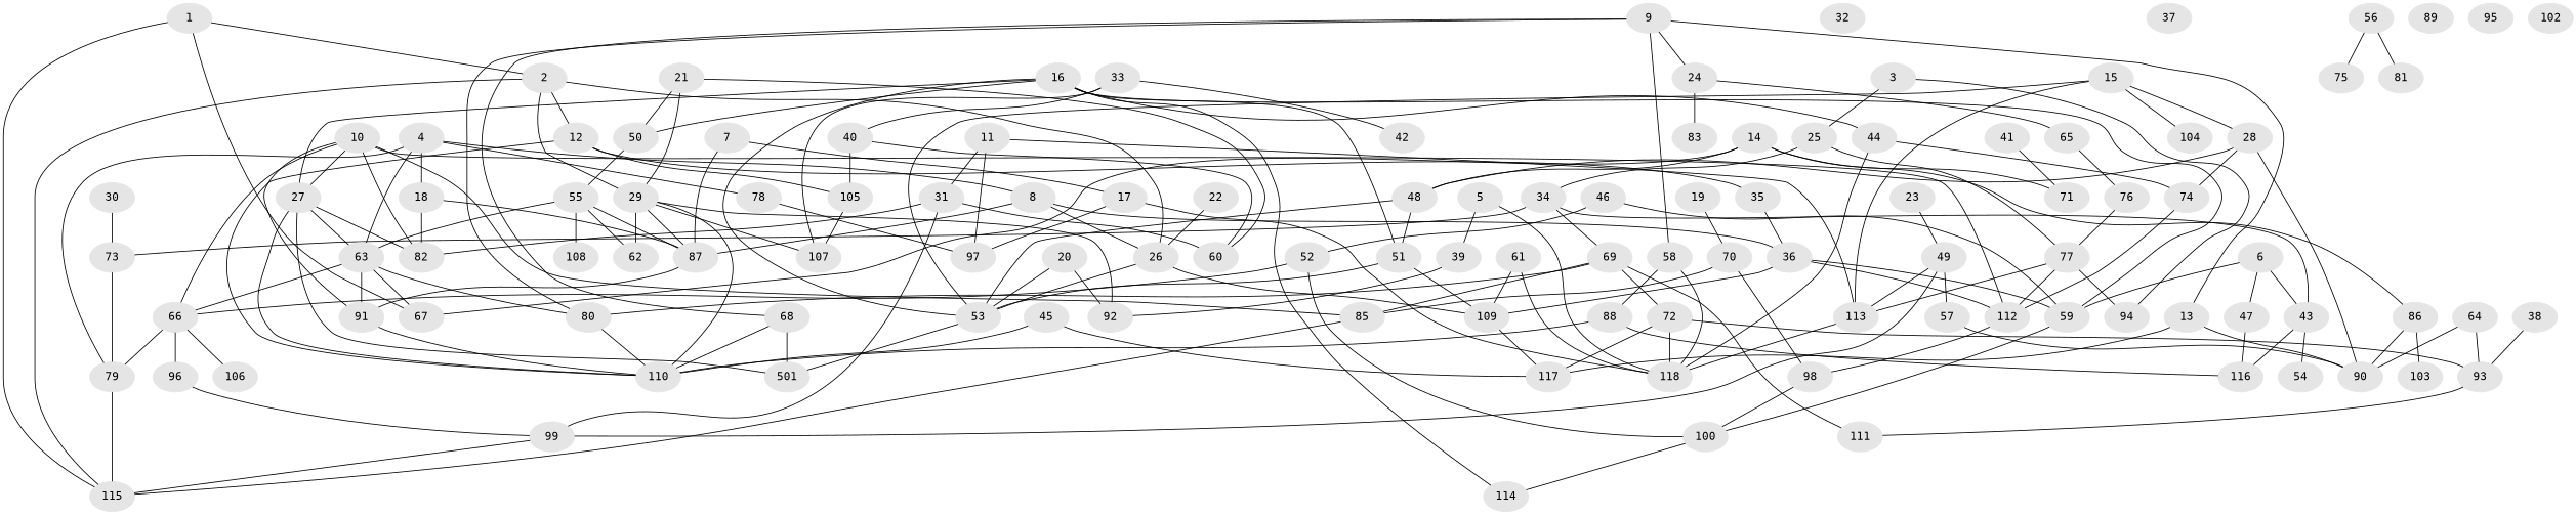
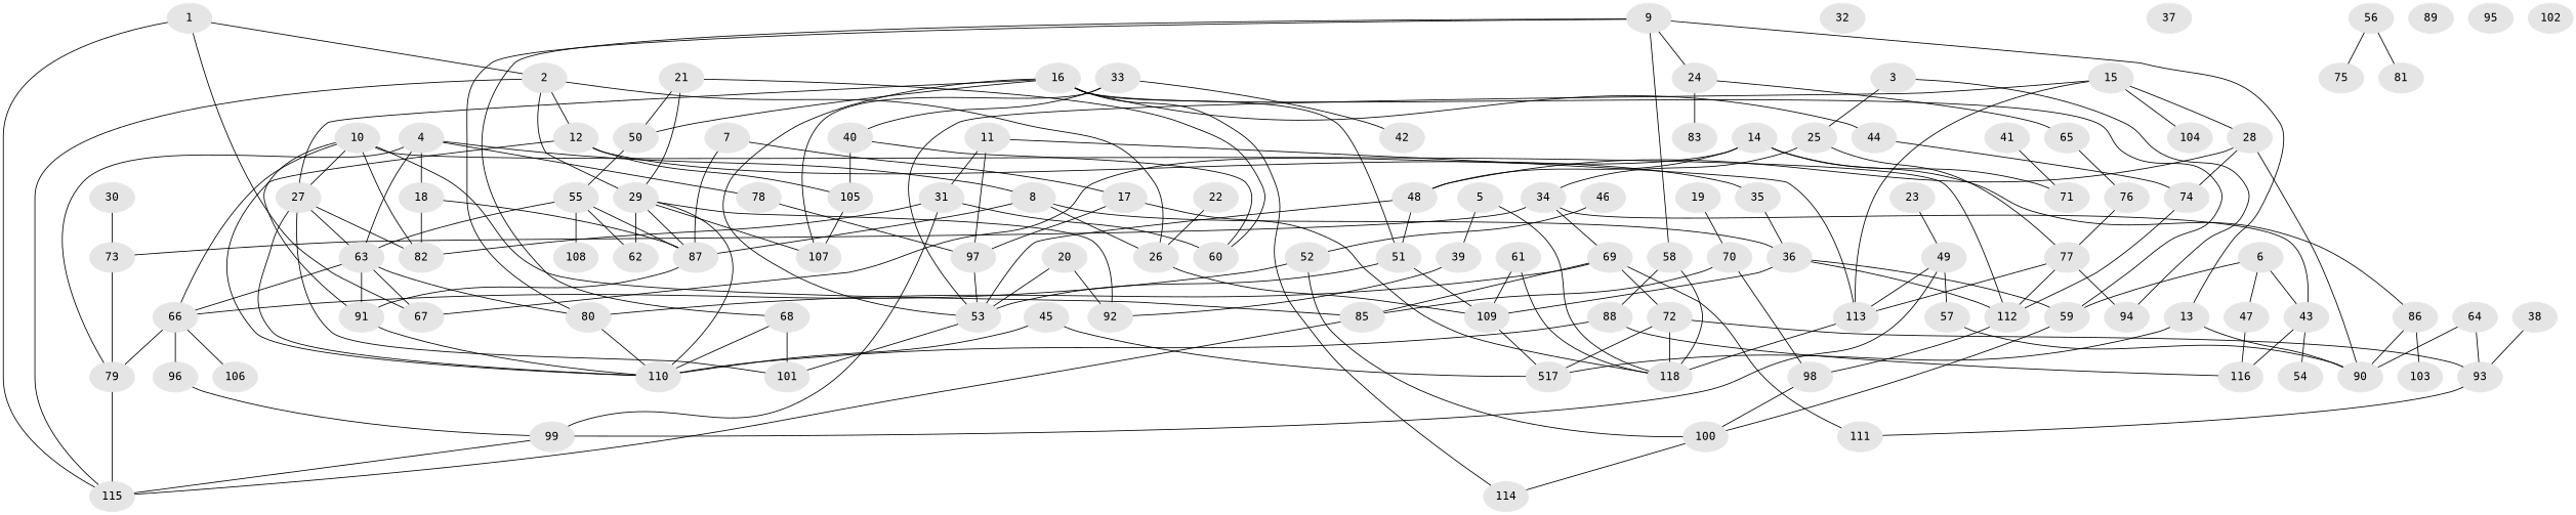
  graph {
    fontname="DejaVu Sans Mono"
    node [color=gray90 fontname="DejaVu Sans Mono" style=filled]
    edge [fontname="DejaVu Sans Mono"]
    1
    2
    67
    115
    12
    26
    29
    35
    105
    110
    53
    109
    87
    92
    62
    107
    3
    25
    94
    34
    77
    4
    8
    18
    63
    78
    79
    36
    82
    80
    66
    91
    97
    5
    39
    118
    6
    43
    47
    59
    54
    116
    100
    7
    17
    112
    9
    13
    24
    58
    68
    90
-   117
+   117 [label=517]
    65
    83
    88
-   101 [label=501]
+   101
    10
    27
    85
    96
    106
    98
    11
    31
    113
    60
    99
    14
    48
    71
    86
    51
    103
    15
    28
    104
    74
    16
    44
    50
    114
    55
    19
    70
    20
    21
    22
    23
    49
    57
    76
    73
    69
    30
    32
    33
    40
    42
    111
    72
    37
    38
    93
    41
    45
    46
    52
    108
    56
    75
    81
    61
    64
    89
    95
    102
    1 -- 2
    1 -- 67
    1 -- 115
    2 -- 115
    2 -- 12
    2 -- 26
    2 -- 29
    12 -- 35
    12 -- 105
    12 -- 110
-   26 -- 53
+   97 -- 53
    26 -- 109
    29 -- 110
    29 -- 87
    29 -- 92
    29 -- 62
    29 -- 107
    35 -- 36
    105 -- 107
    53 -- 101
    109 -- 117
    87 -- 91
    3 -- 25
    3 -- 94
    25 -- 34
    25 -- 77
    34 -- 43
    34 -- 73
    34 -- 69
    77 -- 94
    77 -- 112
    77 -- 113
    4 -- 8
    4 -- 18
    4 -- 63
    4 -- 78
    4 -- 79
    8 -- 26
    8 -- 87
    8 -- 36
    18 -- 87
    18 -- 82
    63 -- 67
    63 -- 80
    63 -- 66
    63 -- 91
    78 -- 97
    79 -- 115
    36 -- 109
    36 -- 59
    36 -- 112
    80 -- 110
    66 -- 79
    66 -- 96
    66 -- 106
    91 -- 110
    5 -- 39
    5 -- 118
    39 -- 92
    6 -- 43
    6 -- 47
    6 -- 59
    43 -- 54
    43 -- 116
    47 -- 116
    59 -- 100
    100 -- 114
    7 -- 87
    7 -- 17
    17 -- 97
    17 -- 118
    112 -- 98
    9 -- 80
    9 -- 13
    9 -- 24
    9 -- 58
    9 -- 68
    13 -- 90
    13 -- 117
    24 -- 65
    24 -- 83
    58 -- 118
    58 -- 88
    68 -- 110
    68 -- 101
    65 -- 76
    88 -- 110
    88 -- 116
    10 -- 82
    10 -- 66
    10 -- 91
    10 -- 112
    10 -- 27
    10 -- 85
    27 -- 110
    27 -- 63
    27 -- 82
    27 -- 101
    85 -- 115
    96 -- 99
    98 -- 100
    11 -- 97
    11 -- 31
    11 -- 113
    31 -- 82
    31 -- 60
    31 -- 99
    113 -- 118
    99 -- 115
    14 -- 67
    14 -- 48
    14 -- 71
    14 -- 86
    48 -- 53
    48 -- 51
    86 -- 90
    86 -- 103
    51 -- 53
    51 -- 109
    15 -- 53
    15 -- 113
    15 -- 28
    15 -- 104
    28 -- 90
    28 -- 48
    28 -- 74
    74 -- 112
    16 -- 53
    16 -- 59
    16 -- 27
    16 -- 51
    16 -- 44
    16 -- 50
    16 -- 114
-   44 -- 118
    44 -- 74
    50 -- 55
    55 -- 87
    55 -- 62
    55 -- 63
    55 -- 108
    19 -- 70
    70 -- 85
    70 -- 98
    20 -- 53
    20 -- 92
    21 -- 29
    21 -- 60
    21 -- 50
    22 -- 26
    23 -- 49
    49 -- 113
    49 -- 99
    49 -- 57
    57 -- 90
    76 -- 77
    73 -- 79
    69 -- 80
    69 -- 85
    69 -- 111
    69 -- 72
    30 -- 73
    33 -- 107
    33 -- 40
    33 -- 42
    40 -- 105
    40 -- 60
    72 -- 118
    72 -- 117
    72 -- 93
    38 -- 93
    93 -- 111
    41 -- 71
    45 -- 110
    45 -- 117
-   46 -- 59
    46 -- 52
    52 -- 66
    52 -- 100
    56 -- 75
    56 -- 81
    61 -- 109
    61 -- 118
    64 -- 90
    64 -- 93
  }
